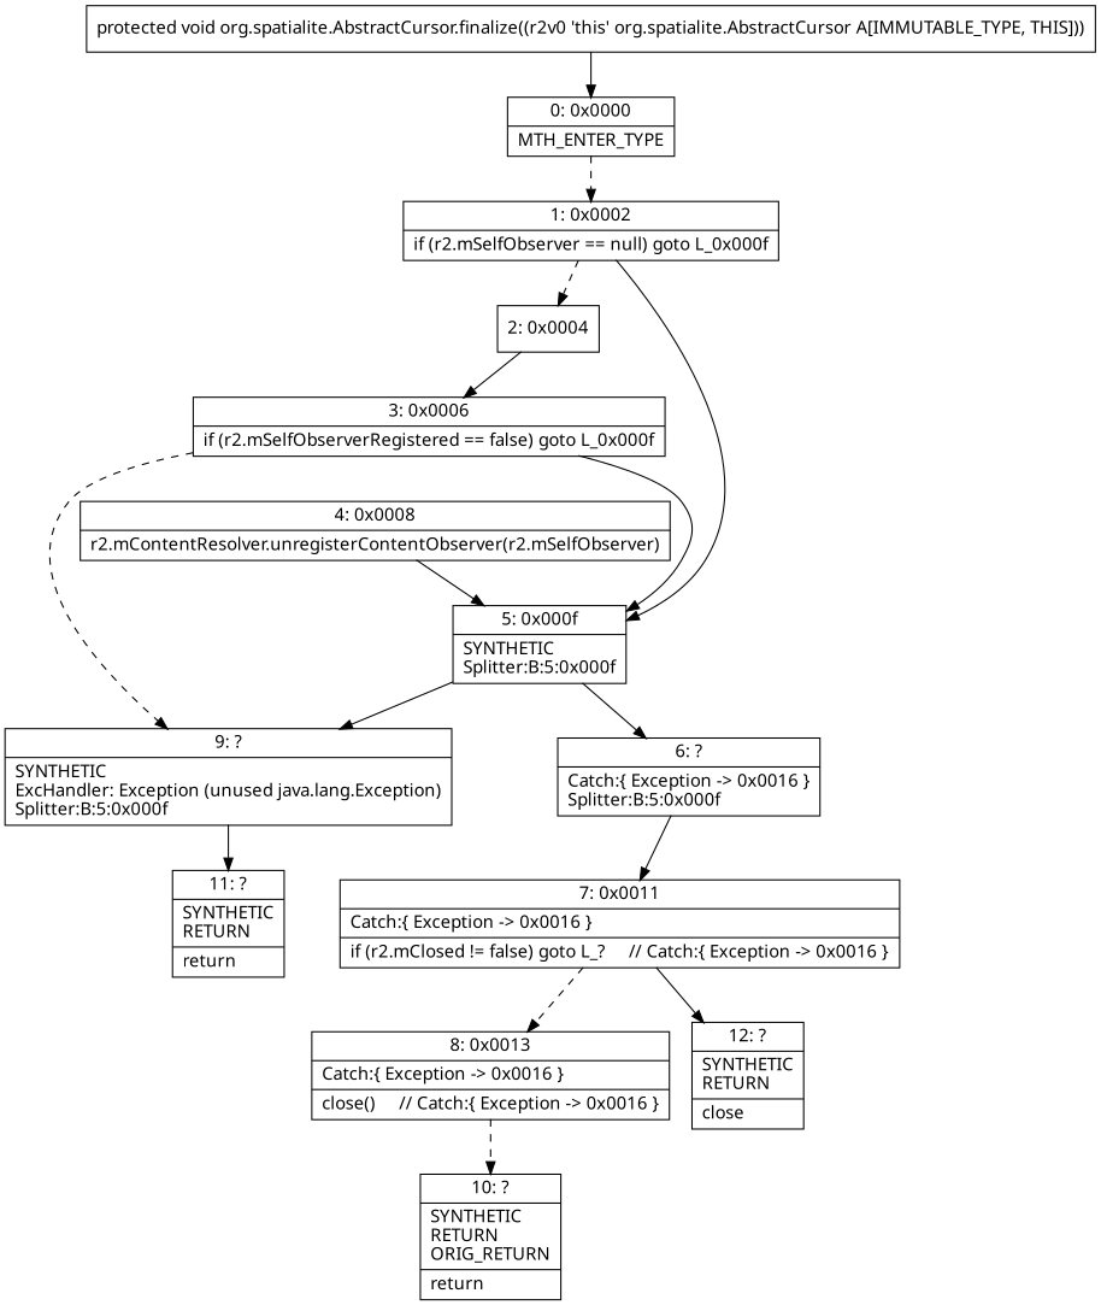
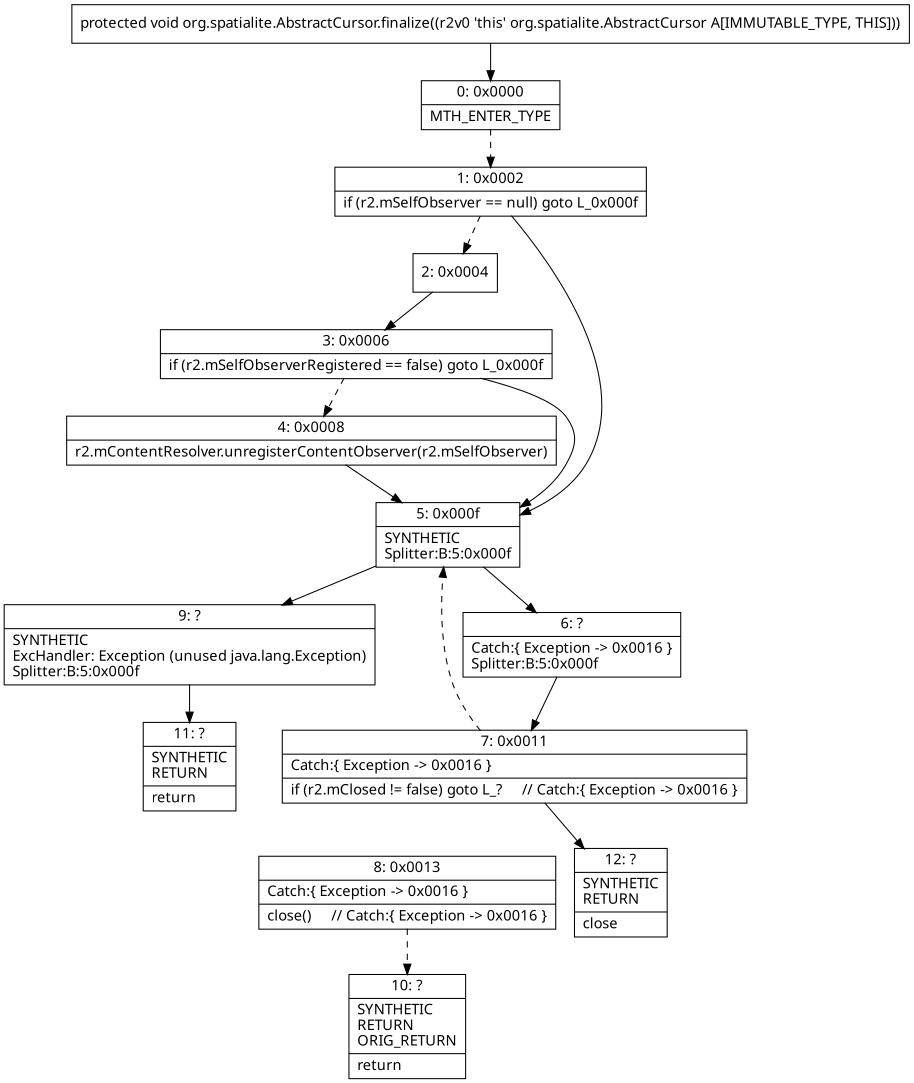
  digraph {
    fontname="Noto Sans"
    node [fontname="Noto Sans" shape=record]
    edge [fontname="Noto Sans"]
    n1 [label="{0\:\ 0x0000|MTH_ENTER_TYPE\l}"]
    n2 [label="{1\:\ 0x0002|if (r2.mSelfObserver == null) goto L_0x000f\l}"]
    n3 [label="{2\:\ 0x0004}"]
    n4 [label="{5\:\ 0x000f|SYNTHETIC\lSplitter:B:5:0x000f\l}"]
    n5 [label="{3\:\ 0x0006|if (r2.mSelfObserverRegistered == false) goto L_0x000f\l}"]
    n6 [label="{6\:\ ?|Catch:\{ Exception \-\> 0x0016 \}\lSplitter:B:5:0x000f\l}"]
    n7 [label="{9\:\ ?|SYNTHETIC\lExcHandler: Exception (unused java.lang.Exception)\lSplitter:B:5:0x000f\l}"]
    n8 [label="{4\:\ 0x0008|r2.mContentResolver.unregisterContentObserver(r2.mSelfObserver)\l}"]
    n9 [label="{7\:\ 0x0011|Catch:\{ Exception \-\> 0x0016 \}\l|if (r2.mClosed != false) goto L_?     \/\/ Catch:\{ Exception \-\> 0x0016 \}\l}"]
    n10 [label="{11\:\ ?|SYNTHETIC\lRETURN\l|return\l}"]
    n11 [label="{8\:\ 0x0013|Catch:\{ Exception \-\> 0x0016 \}\l|close()     \/\/ Catch:\{ Exception \-\> 0x0016 \}\l}"]
    n12 [label="{12\:\ ?|SYNTHETIC\lRETURN\l|close\l}"]
    n13 [label="{10\:\ ?|SYNTHETIC\lRETURN\lORIG_RETURN\l|return\l}"]
    n14 [label="{protected void org.spatialite.AbstractCursor.finalize((r2v0 'this' org.spatialite.AbstractCursor A[IMMUTABLE_TYPE, THIS])) }"]
    n1 -> n2 [style=dashed]
    n2 -> n3 [style=dashed]
    n2 -> n4
    n3 -> n5
    n4 -> n6
    n4 -> n7
    n5 -> n4
-   n5 -> n7 [style=dashed]
+   n5 -> n8 [style=dashed]
    n6 -> n9
    n7 -> n10
    n8 -> n4
-   n9 -> n11 [style=dashed]
+   n9 -> n4 [style=dashed]
    n9 -> n12
    n11 -> n13 [style=dashed]
    n14 -> n1
  }
